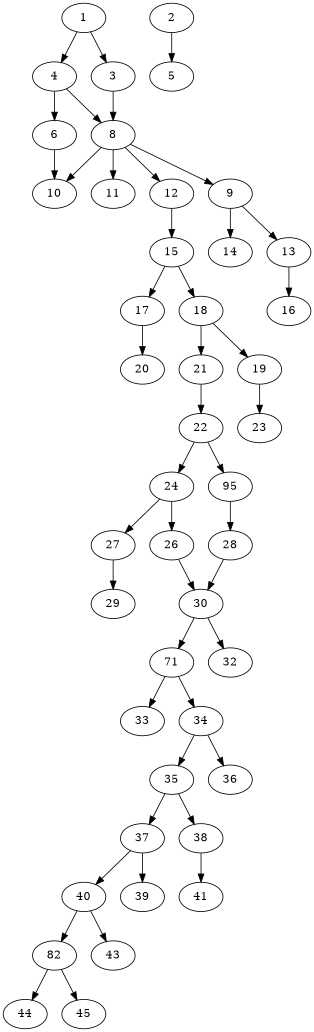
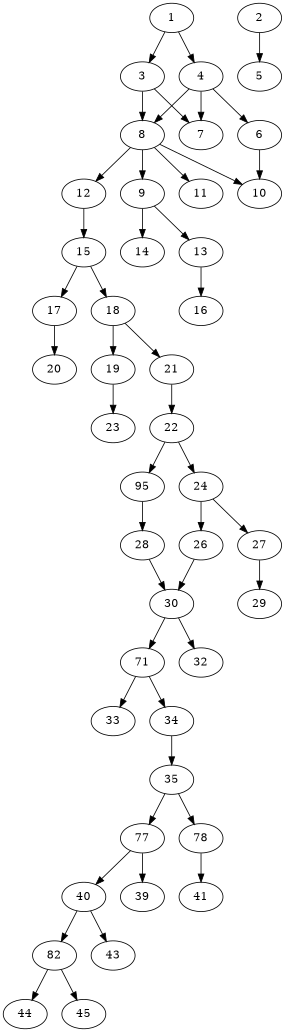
  digraph {
    node [alpha=0.15]
    1 [alpha=0.16 expect_size=45425664]
    3 [alpha=0.11 expect_size=46132224]
    4 [alpha=0.20 expect_size=37510144]
+   7 [alpha=0.10 expect_size=17574912]
    8 [alpha=0.19 expect_size=24911872]
    6 [alpha=0.02 expect_size=42600448]
    10 [alpha=0.06 expect_size=6119424]
    9 [alpha=0.04 expect_size=33415168]
    11 [alpha=0.02 expect_size=13633536]
    12 [expect_size=52295680]
    2 [alpha=0.20 expect_size=24310784]
    5 [alpha=0.16 expect_size=9911296]
    13 [alpha=0.04 expect_size=51819520]
    14 [alpha=0.18 expect_size=30860288]
    16 [alpha=0.08 expect_size=20439040]
    15 [alpha=0.05 expect_size=30354432]
    17 [alpha=0.05 expect_size=25113600]
    18 [expect_size=49028096]
    20 [alpha=0.12 expect_size=8859648]
    19 [alpha=0.07 expect_size=45810688]
    21 [alpha=0.14 expect_size=23569408]
    23 [alpha=0.13 expect_size=15310848]
    22 [alpha=0.05 expect_size=28180480]
    24 [alpha=0.14 expect_size=24114176]
    n25 [alpha=0.17 expect_size=20211712 label=95]
    26 [alpha=0.17 expect_size=32481280]
    27 [alpha=0.01 expect_size=52209664]
    28 [alpha=0.14 expect_size=17134592]
    30 [alpha=0.04 expect_size=20506624]
    29 [alpha=0.19 expect_size=51765248]
    n31 [alpha=0.12 expect_size=48949248 label=71]
    32 [alpha=0.01 expect_size=35716096]
    33 [alpha=0.09 expect_size=47062016]
    34 [alpha=0.09 expect_size=29506560]
    35 [alpha=0.18 expect_size=15316992]
-   36 [expect_size=9160704]
-   37 [alpha=0.20 expect_size=48397312]
-   38 [alpha=0.03 expect_size=50985984]
+   37 [alpha=0.20 expect_size=48397312 label=77]
+   38 [alpha=0.03 expect_size=50985984 label=78]
    39 [alpha=0.03 expect_size=36597760]
    40 [alpha=0.05 expect_size=33404928]
    41 [expect_size=42285056]
    n42 [expect_size=24440832 label=82]
    43 [alpha=0.18 expect_size=26928128]
    44 [alpha=0.10 expect_size=49137664]
    45 [alpha=0.08 expect_size=22313984]
    1 -> 3
    1 -> 4
+   3 -> 7
    3 -> 8
+   4 -> 7
    4 -> 8
    4 -> 6
    8 -> 10
    8 -> 9
    8 -> 11
    8 -> 12
    6 -> 10
    9 -> 13
    9 -> 14
    12 -> 15
    2 -> 5
    13 -> 16
    15 -> 17
    15 -> 18
    17 -> 20
    18 -> 19
    18 -> 21
    19 -> 23
    21 -> 22
    22 -> 24
    22 -> n25
    24 -> 26
    24 -> 27
    n25 -> 28
    26 -> 30
    27 -> 29
    28 -> 30
    30 -> n31
    30 -> 32
    n31 -> 33
    n31 -> 34
    34 -> 35
-   34 -> 36
    35 -> 37
    35 -> 38
    37 -> 39
    37 -> 40
    38 -> 41
    40 -> n42
    40 -> 43
    n42 -> 44
    n42 -> 45
  }
